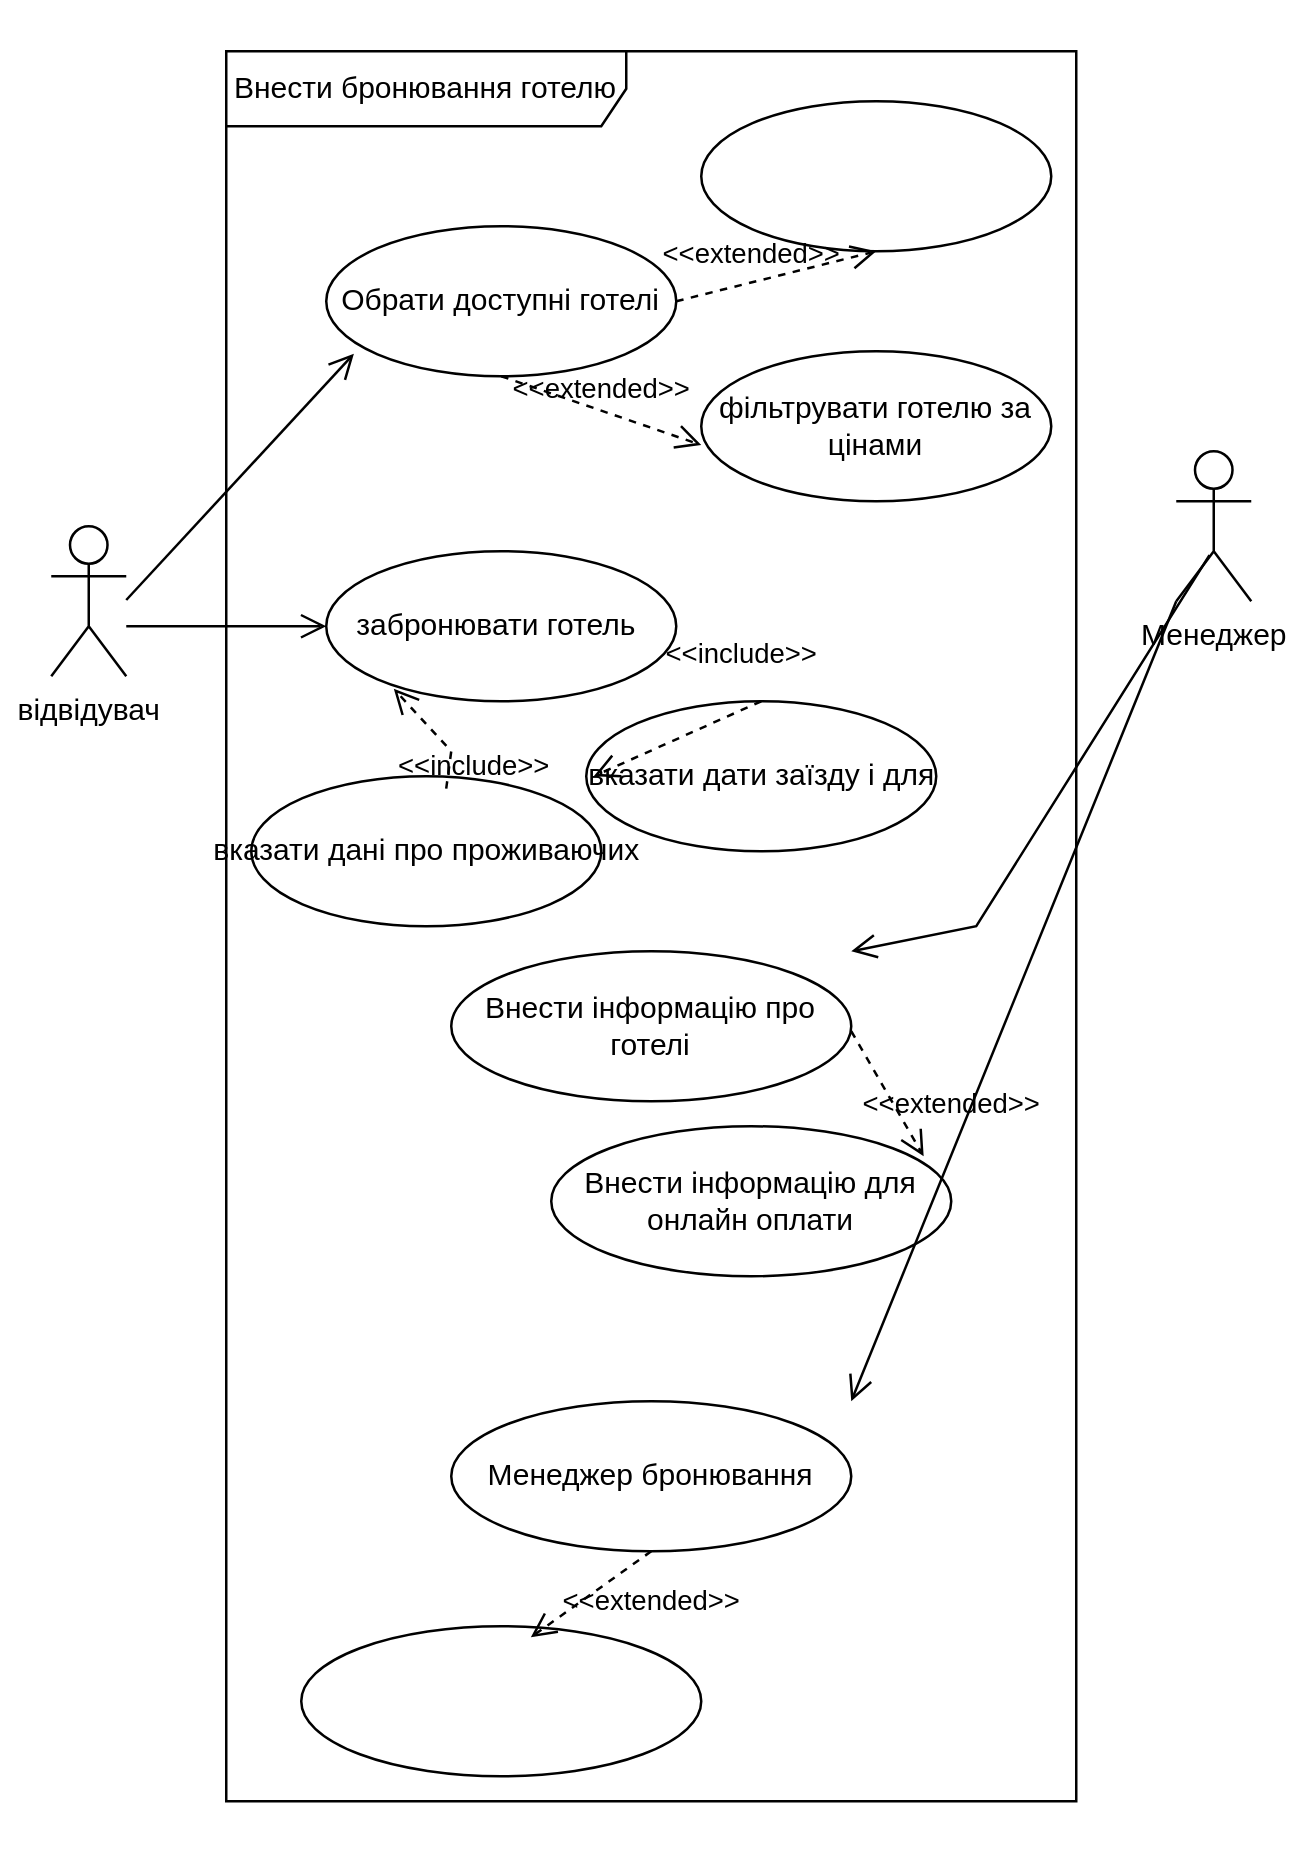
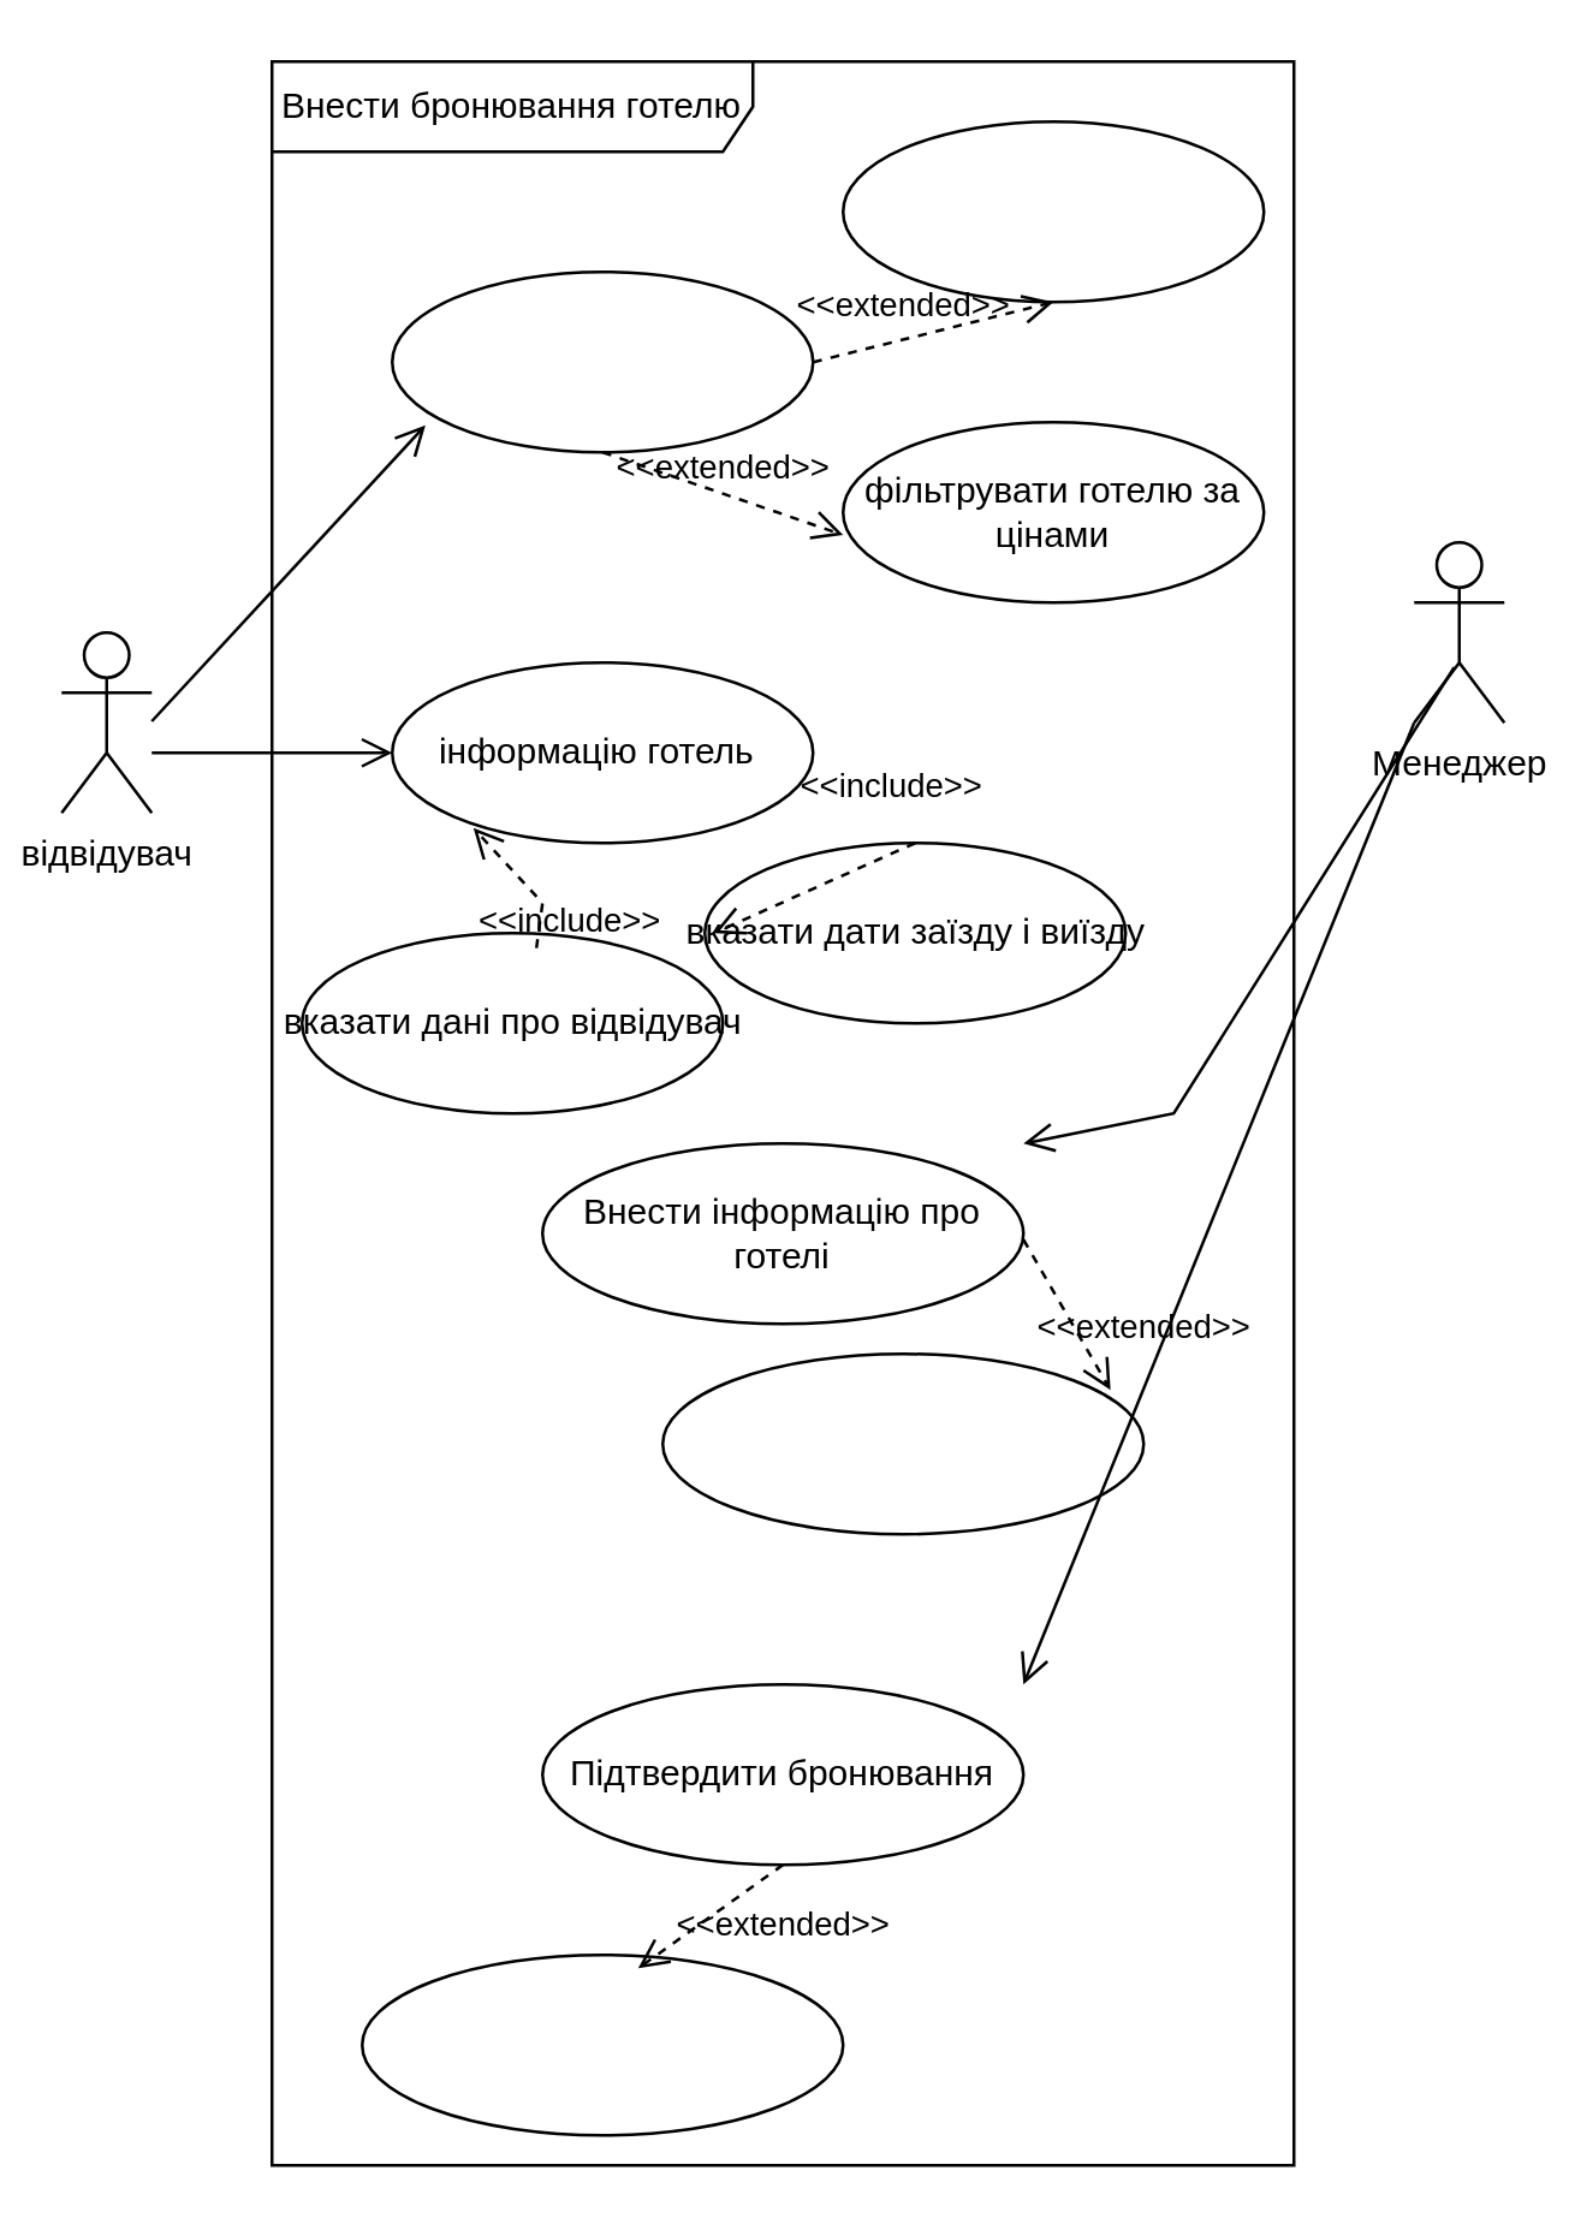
  <mxCell id="0" />
  <mxCell id="1" parent="0" />
  <mxCell id="2" value="Менеджер" style="shape=umlActor;verticalLabelPosition=bottom;verticalAlign=top;html=1;" vertex="1" parent="1"><mxGeometry x="470" y="180" width="30" height="60" as="geometry" /></mxCell>
  <mxCell id="3" value="відвідувач" style="shape=umlActor;verticalLabelPosition=bottom;verticalAlign=top;html=1;" vertex="1" parent="1"><mxGeometry x="20" y="210" width="30" height="60" as="geometry" /></mxCell>
  <mxCell id="4" value="Внести бронювання готелю" style="shape=umlFrame;whiteSpace=wrap;html=1;pointerEvents=0;recursiveResize=0;container=1;collapsible=0;width=160;" vertex="1" parent="1"><mxGeometry x="90" y="20" width="340" height="700" as="geometry" /></mxCell>
  <mxCell id="5" value="" style="shape=ellipse;container=1;horizontal=1;horizontalStack=0;resizeParent=1;resizeParentMax=0;resizeLast=0;html=1;dashed=0;collapsible=0;" vertex="1" parent="4"><mxGeometry x="90" y="360" width="160" height="60" as="geometry" /></mxCell>
  <mxCell id="6" value="Внести інформацію про готелі" style="html=1;strokeColor=none;fillColor=none;align=center;verticalAlign=middle;rotatable=0;whiteSpace=wrap;" vertex="1" parent="5"><mxGeometry y="22.5" width="160" height="15" as="geometry" /></mxCell>
  <mxCell id="7" value="" style="shape=ellipse;container=1;horizontal=1;horizontalStack=0;resizeParent=1;resizeParentMax=0;resizeLast=0;html=1;dashed=0;collapsible=0;" vertex="1" parent="4"><mxGeometry x="40" y="70" width="140" height="60" as="geometry" /></mxCell>
- <mxCell id="8" value="Обрати доступні готелі" style="html=1;strokeColor=none;fillColor=none;align=center;verticalAlign=middle;rotatable=0;whiteSpace=wrap;" vertex="1" parent="7"><mxGeometry y="22.5" width="140" height="15" as="geometry" /></mxCell>
  <mxCell id="9" value="" style="shape=ellipse;container=1;horizontal=1;horizontalStack=0;resizeParent=1;resizeParentMax=0;resizeLast=0;html=1;dashed=0;collapsible=0;" vertex="1" parent="4"><mxGeometry x="190" y="20" width="140" height="60" as="geometry" /></mxCell>
  <mxCell id="10" value="&amp;lt;&amp;lt;extended&amp;gt;&amp;gt;" style="endArrow=open;startArrow=none;endFill=0;startFill=0;endSize=8;html=1;verticalAlign=bottom;dashed=1;labelBackgroundColor=none;rounded=0;entryX=0.5;entryY=1;entryDx=0;entryDy=0;" edge="1" parent="4" target="9"><mxGeometry x="-0.235" y="2" width="160" relative="1" as="geometry"><mxPoint x="180" y="100" as="sourcePoint" /><mxPoint x="340" y="100" as="targetPoint" /><mxPoint x="-1" as="offset" /></mxGeometry></mxCell>
  <mxCell id="11" value="" style="shape=ellipse;container=1;horizontal=1;horizontalStack=0;resizeParent=1;resizeParentMax=0;resizeLast=0;html=1;dashed=0;collapsible=0;" vertex="1" parent="4"><mxGeometry x="190" y="120" width="140" height="60" as="geometry" /></mxCell>
  <mxCell id="12" value="фільтрувати готелю за цінами" style="html=1;strokeColor=none;fillColor=none;align=center;verticalAlign=middle;rotatable=0;whiteSpace=wrap;" vertex="1" parent="11"><mxGeometry y="22.5" width="140" height="15" as="geometry" /></mxCell>
  <mxCell id="13" value="&amp;lt;&amp;lt;extended&amp;gt;&amp;gt;" style="endArrow=open;startArrow=none;endFill=0;startFill=0;endSize=8;html=1;verticalAlign=bottom;dashed=1;labelBackgroundColor=none;rounded=0;exitX=0.5;exitY=1;exitDx=0;exitDy=0;entryX=0;entryY=1;entryDx=0;entryDy=0;" edge="1" parent="4" source="7" target="12"><mxGeometry width="160" relative="1" as="geometry"><mxPoint x="110" y="160" as="sourcePoint" /><mxPoint x="270" y="160" as="targetPoint" /></mxGeometry></mxCell>
  <mxCell id="14" value="&amp;lt;&amp;lt;extended&amp;gt;&amp;gt;" style="endArrow=open;startArrow=none;endFill=0;startFill=0;endSize=8;html=1;verticalAlign=bottom;dashed=1;labelBackgroundColor=none;rounded=0;exitX=0.5;exitY=1;exitDx=0;exitDy=0;entryX=0.931;entryY=0.2;entryDx=0;entryDy=0;entryPerimeter=0;" edge="1" parent="4" target="23"><mxGeometry x="0.832" y="16" width="160" relative="1" as="geometry"><mxPoint x="250" y="392" as="sourcePoint" /><mxPoint x="330" y="420" as="targetPoint" /><mxPoint as="offset" /></mxGeometry></mxCell>
  <mxCell id="15" value="" style="shape=ellipse;container=1;horizontal=1;horizontalStack=0;resizeParent=1;resizeParentMax=0;resizeLast=0;html=1;dashed=0;collapsible=0;" vertex="1" parent="4"><mxGeometry x="40" y="200" width="140" height="60" as="geometry" /></mxCell>
- <mxCell id="16" value="забронювати готель&amp;nbsp;" style="html=1;strokeColor=none;fillColor=none;align=center;verticalAlign=middle;rotatable=0;whiteSpace=wrap;" vertex="1" parent="15"><mxGeometry y="22.5" width="140" height="15" as="geometry" /></mxCell>
- <mxCell id="17" value="вказати дати заїзду і для" style="shape=ellipse;container=1;horizontal=1;horizontalStack=0;resizeParent=1;resizeParentMax=0;resizeLast=0;html=1;dashed=0;collapsible=0;" vertex="1" parent="4"><mxGeometry x="144" y="260" width="140" height="60" as="geometry" /></mxCell>
+ <mxCell id="16" value="інформацію готель&amp;nbsp;" style="html=1;strokeColor=none;fillColor=none;align=center;verticalAlign=middle;rotatable=0;whiteSpace=wrap;" vertex="1" parent="15"><mxGeometry y="22.5" width="140" height="15" as="geometry" /></mxCell>
+ <mxCell id="17" value="вказати дати заїзду і виїзду" style="shape=ellipse;container=1;horizontal=1;horizontalStack=0;resizeParent=1;resizeParentMax=0;resizeLast=0;html=1;dashed=0;collapsible=0;" vertex="1" parent="4"><mxGeometry x="144" y="260" width="140" height="60" as="geometry" /></mxCell>
  <mxCell id="18" value="&amp;lt;&amp;lt;include&amp;gt;&amp;gt;" style="endArrow=open;startArrow=none;endFill=0;startFill=0;endSize=8;html=1;verticalAlign=bottom;dashed=1;labelBackgroundColor=none;rounded=0;exitX=0.5;exitY=0;exitDx=0;exitDy=0;" edge="1" parent="4" source="17" target="19"><mxGeometry x="-0.937" y="-12" width="160" relative="1" as="geometry"><mxPoint x="40" y="300" as="sourcePoint" /><mxPoint x="200" y="300" as="targetPoint" /><mxPoint x="-1" as="offset" /></mxGeometry></mxCell>
- <mxCell id="19" value="вказати дані про проживаючих" style="shape=ellipse;container=1;horizontal=1;horizontalStack=0;resizeParent=1;resizeParentMax=0;resizeLast=0;html=1;dashed=0;collapsible=0;" vertex="1" parent="4"><mxGeometry x="10" y="290" width="140" height="60" as="geometry" /></mxCell>
+ <mxCell id="19" value="вказати дані про відвідувач" style="shape=ellipse;container=1;horizontal=1;horizontalStack=0;resizeParent=1;resizeParentMax=0;resizeLast=0;html=1;dashed=0;collapsible=0;" vertex="1" parent="4"><mxGeometry x="10" y="290" width="140" height="60" as="geometry" /></mxCell>
  <mxCell id="20" value="&amp;lt;&amp;lt;include&amp;gt;&amp;gt;" style="endArrow=open;startArrow=none;endFill=0;startFill=0;endSize=8;html=1;verticalAlign=bottom;dashed=1;labelBackgroundColor=none;rounded=0;exitX=0.557;exitY=0.083;exitDx=0;exitDy=0;entryX=0.193;entryY=0.917;entryDx=0;entryDy=0;entryPerimeter=0;exitPerimeter=0;" edge="1" parent="4" source="19" target="15"><mxGeometry x="-0.937" y="-12" width="160" relative="1" as="geometry"><mxPoint x="224" y="270" as="sourcePoint" /><mxPoint x="190" y="244" as="targetPoint" /><mxPoint x="-1" as="offset" /><Array as="points"><mxPoint x="90" y="280" /></Array></mxGeometry></mxCell>
  <mxCell id="21" value="" style="shape=ellipse;container=1;horizontal=1;horizontalStack=0;resizeParent=1;resizeParentMax=0;resizeLast=0;html=1;dashed=0;collapsible=0;" vertex="1" parent="4"><mxGeometry x="90" y="540" width="160" height="60" as="geometry" /></mxCell>
- <mxCell id="22" value="Менеджер бронювання" style="html=1;strokeColor=none;fillColor=none;align=center;verticalAlign=middle;rotatable=0;whiteSpace=wrap;" vertex="1" parent="21"><mxGeometry y="22.5" width="160" height="15" as="geometry" /></mxCell>
+ <mxCell id="22" value="Підтвердити бронювання" style="html=1;strokeColor=none;fillColor=none;align=center;verticalAlign=middle;rotatable=0;whiteSpace=wrap;" vertex="1" parent="21"><mxGeometry y="22.5" width="160" height="15" as="geometry" /></mxCell>
  <mxCell id="23" value="" style="shape=ellipse;container=1;horizontal=1;horizontalStack=0;resizeParent=1;resizeParentMax=0;resizeLast=0;html=1;dashed=0;collapsible=0;" vertex="1" parent="1"><mxGeometry x="220" y="450" width="160" height="60" as="geometry" /></mxCell>
- <mxCell id="24" value="Внести інформацію для онлайн оплати" style="html=1;strokeColor=none;fillColor=none;align=center;verticalAlign=middle;rotatable=0;whiteSpace=wrap;" vertex="1" parent="23"><mxGeometry y="22.5" width="160" height="15" as="geometry" /></mxCell>
  <mxCell id="25" value="" style="endArrow=open;startArrow=none;endFill=0;startFill=0;endSize=8;html=1;verticalAlign=bottom;labelBackgroundColor=none;strokeWidth=1;rounded=0;" edge="1" parent="1"><mxGeometry width="160" relative="1" as="geometry"><mxPoint x="50" y="250" as="sourcePoint" /><mxPoint x="130" y="250" as="targetPoint" /></mxGeometry></mxCell>
  <mxCell id="26" value="" style="endArrow=open;startArrow=none;endFill=0;startFill=0;endSize=8;html=1;verticalAlign=bottom;labelBackgroundColor=none;strokeWidth=1;rounded=0;entryX=0.079;entryY=0.85;entryDx=0;entryDy=0;entryPerimeter=0;" edge="1" parent="1" target="7"><mxGeometry width="160" relative="1" as="geometry"><mxPoint x="50" y="239.5" as="sourcePoint" /><mxPoint x="130" y="239.5" as="targetPoint" /></mxGeometry></mxCell>
  <mxCell id="27" value="" style="endArrow=open;startArrow=none;endFill=0;startFill=0;endSize=8;html=1;verticalAlign=bottom;labelBackgroundColor=none;strokeWidth=1;rounded=0;exitX=0.443;exitY=0.693;exitDx=0;exitDy=0;exitPerimeter=0;" edge="1" parent="1" source="2"><mxGeometry width="160" relative="1" as="geometry"><mxPoint x="440" y="240" as="sourcePoint" /><mxPoint x="340" y="380" as="targetPoint" /><Array as="points"><mxPoint x="390" y="370" /></Array></mxGeometry></mxCell>
  <mxCell id="28" value="" style="shape=ellipse;container=1;horizontal=1;horizontalStack=0;resizeParent=1;resizeParentMax=0;resizeLast=0;html=1;dashed=0;collapsible=0;" vertex="1" parent="1"><mxGeometry x="120" y="650" width="160" height="60" as="geometry" /></mxCell>
  <mxCell id="29" value="&amp;lt;&amp;lt;extended&amp;gt;&amp;gt;" style="endArrow=open;startArrow=none;endFill=0;startFill=0;endSize=8;html=1;verticalAlign=bottom;dashed=1;labelBackgroundColor=none;rounded=0;exitX=0.5;exitY=1;exitDx=0;exitDy=0;entryX=0.574;entryY=0.074;entryDx=0;entryDy=0;entryPerimeter=0;" edge="1" parent="1" source="21" target="28"><mxGeometry x="-0.41" y="24" width="160" relative="1" as="geometry"><mxPoint x="350" y="422" as="sourcePoint" /><mxPoint x="379" y="472" as="targetPoint" /><mxPoint as="offset" /></mxGeometry></mxCell>
  <mxCell id="30" value="" style="endArrow=open;startArrow=none;endFill=0;startFill=0;endSize=8;html=1;verticalAlign=bottom;labelBackgroundColor=none;strokeWidth=1;rounded=0;entryX=1;entryY=0;entryDx=0;entryDy=0;exitX=0;exitY=1;exitDx=0;exitDy=0;exitPerimeter=0;" edge="1" parent="1" source="2" target="21"><mxGeometry width="160" relative="1" as="geometry"><mxPoint x="505" y="340" as="sourcePoint" /><mxPoint x="380" y="200" as="targetPoint" /></mxGeometry></mxCell>
